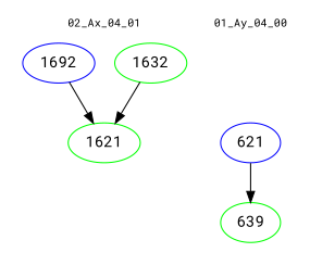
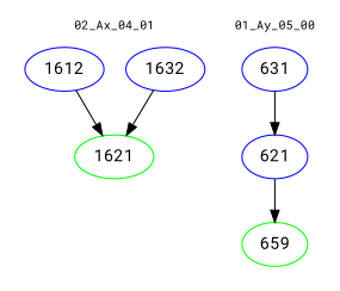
  digraph {
    fontname="Roboto Mono"
    node [color=blue fontname="Roboto Mono"]
    edge [color=black fontname="Roboto Mono"]
-   n1 [color=green label=1632]
-   n2 [label=1692]
+   n1 [label=1632]
+   n2 [label=1612]
    n3 [color=green label=1621]
+   n4 [label=631]
    n5 [label=621]
-   n6 [color=green label=639]
+   n6 [color=green label=659]
    subgraph cluster_1 {
      color=white
      fontsize=10
      label="02_Ax_04_01"
      n1
      n2
      n3
    }
    subgraph cluster_2 {
      color=white
      fontsize=10
-     label="01_Ay_04_00"
+     label="01_Ay_05_00"
+     n4
      n5
      n6
    }
    n1 -> n3
    n2 -> n3
+   n4 -> n5
    n5 -> n6
  }
